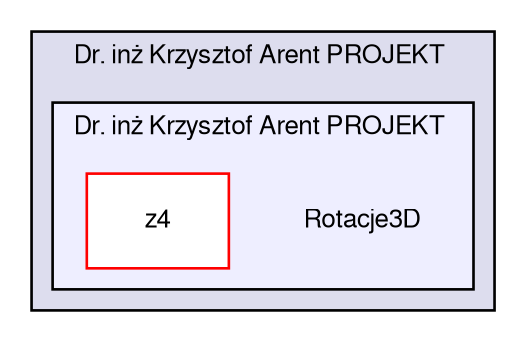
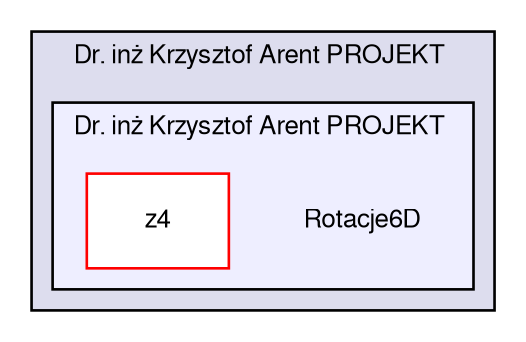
  digraph {
    compound=true
    node [fontname=FreeSans fontsize=10]
-   n1 [label=Rotacje3D shape=plaintext]
+   n1 [label=Rotacje6D shape=plaintext]
    n2 [color=red fillcolor=white label=z4 shape=box style=filled]
    subgraph cluster_1 {
      bgcolor="#ddddee"
      fontname=FreeSans
      fontsize=10
      label="Dr. inż Krzysztof Arent PROJEKT "
      pencolor=black
      subgraph cluster_2 {
        bgcolor="#eeeeff"
        fontname=FreeSans
        fontsize=10
        pencolor=black
        n1
        n2
      }
    }
  }
